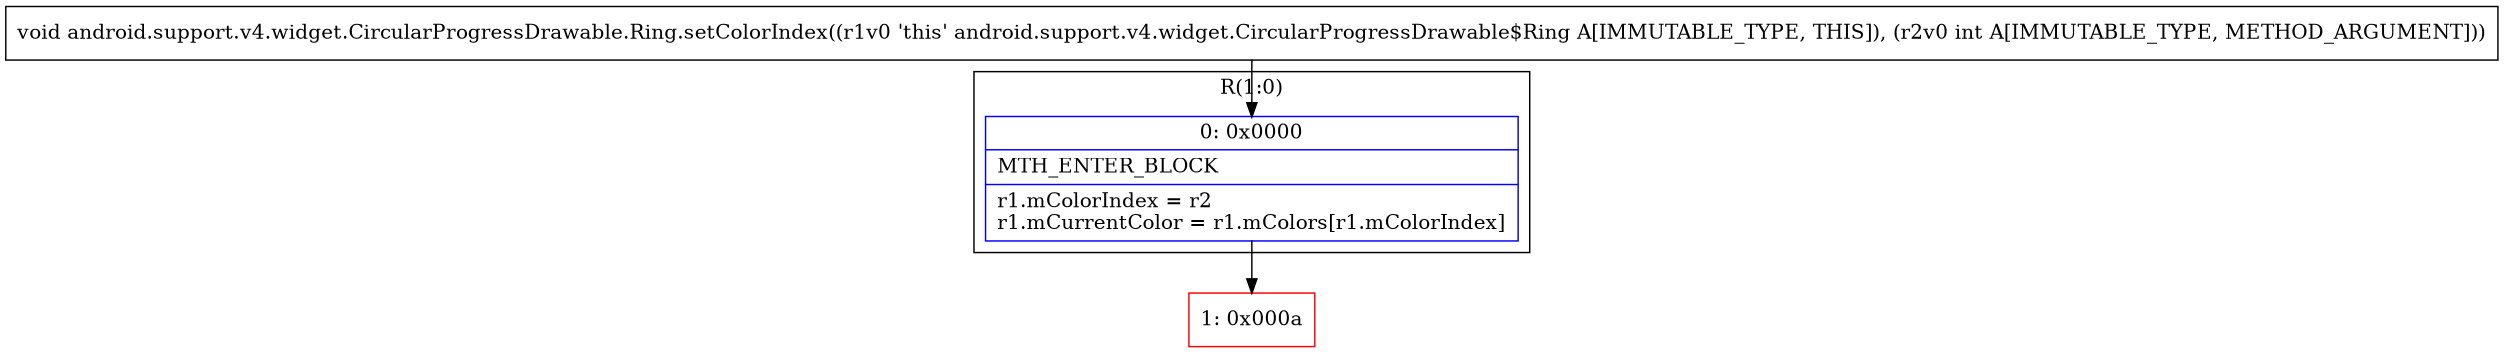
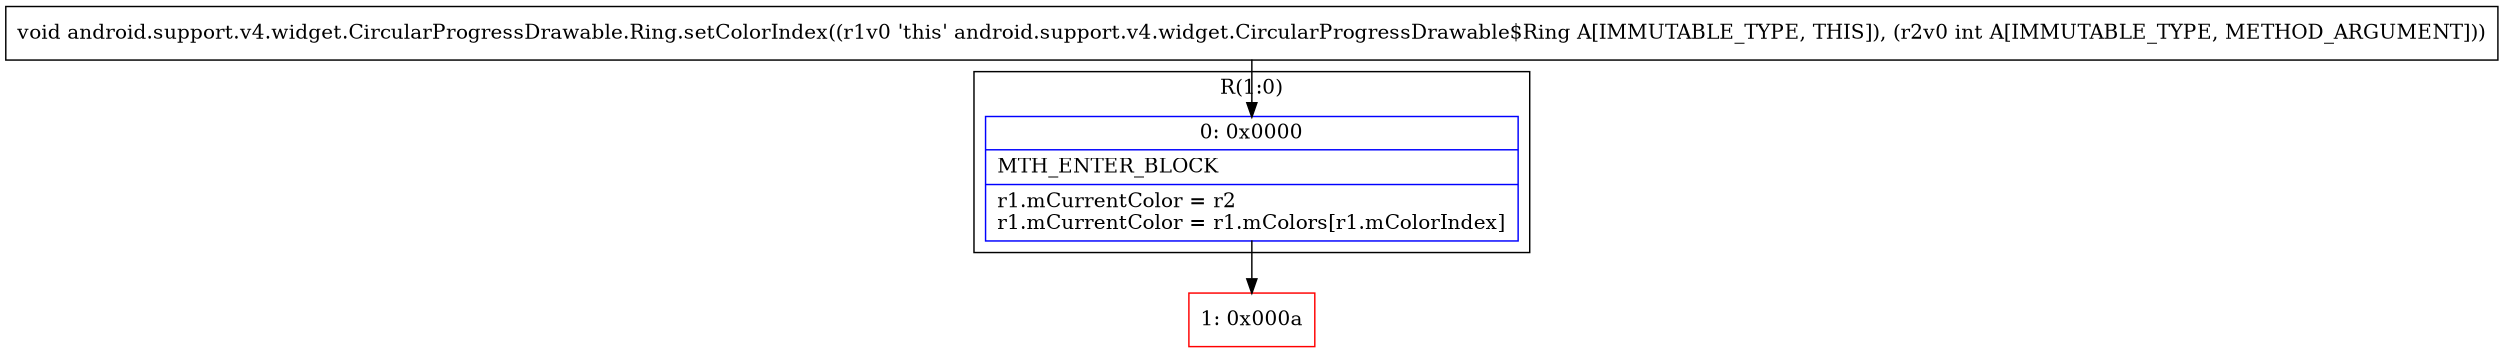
  digraph {
    node [shape=record]
-   n1 [color=blue label="{0\:\ 0x0000|MTH_ENTER_BLOCK\l|r1.mColorIndex = r2\lr1.mCurrentColor = r1.mColors[r1.mColorIndex]\l}"]
+   n1 [color=blue label="{0\:\ 0x0000|MTH_ENTER_BLOCK\l|r1.mCurrentColor = r2\lr1.mCurrentColor = r1.mColors[r1.mColorIndex]\l}"]
    n2 [color=red label="{1\:\ 0x000a}"]
    n3 [label="{void android.support.v4.widget.CircularProgressDrawable.Ring.setColorIndex((r1v0 'this' android.support.v4.widget.CircularProgressDrawable$Ring A[IMMUTABLE_TYPE, THIS]), (r2v0 int A[IMMUTABLE_TYPE, METHOD_ARGUMENT])) }"]
    subgraph cluster_1 {
      label="R(1:0)"
      n1
    }
    n1 -> n2
    n3 -> n1
  }
